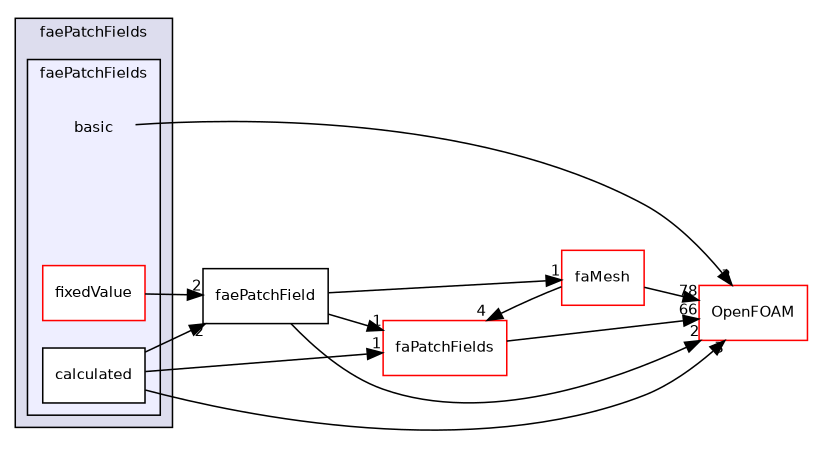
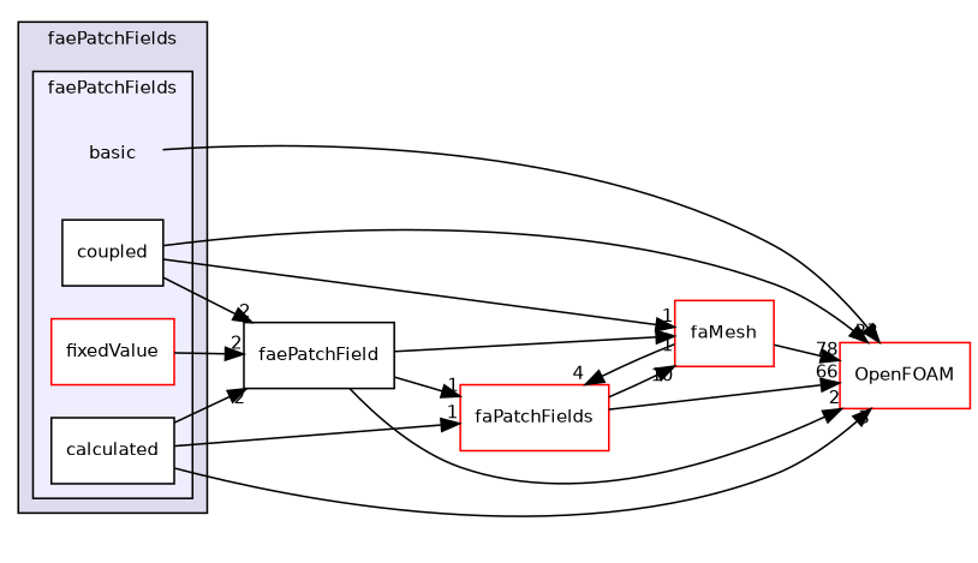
  digraph {
    compound=true
    rankdir=LR
    node [fontname=Helvetica fontsize=10 shape=box color=red]
    edge [headlabel=2 labeldistance=1.5 labelfontname=Helvetica labelfontsize=10]
    n1 [label=basic shape=plaintext color=""]
    n2 [color=black fillcolor=white label=calculated style=filled]
+   n3 [color=black fillcolor=white label=coupled style=filled]
    n4 [fillcolor=white label=fixedValue style=filled]
    n5 [label=OpenFOAM]
    n6 [label=faePatchField color=""]
    n7 [label=faPatchFields]
    n8 [label=faMesh]
    subgraph cluster_1 {
      bgcolor="#ddddee"
      fontname=Helvetica
      fontsize=10
      label=faePatchFields
      pencolor=black
      subgraph cluster_2 {
        bgcolor="#eeeeff"
        fontname=Helvetica
        fontsize=10
        label=faePatchFields
        pencolor=black
        n1
        n2
+       n3
        n4
      }
    }
    n1 -> n5 [headlabel=3]
    n2 -> n5 [headlabel=3]
    n2 -> n6
    n2 -> n7 [headlabel=1]
+   n3 -> n5 [headlabel=3]
+   n3 -> n6
+   n3 -> n8 [headlabel=1]
    n4 -> n6
    n6 -> n5
    n6 -> n7 [headlabel=1]
    n6 -> n8 [headlabel=1]
    n7 -> n5 [headlabel=66]
+   n7 -> n8 [headlabel=10]
    n8 -> n5 [headlabel=78]
    n8 -> n7 [headlabel=4]
  }
